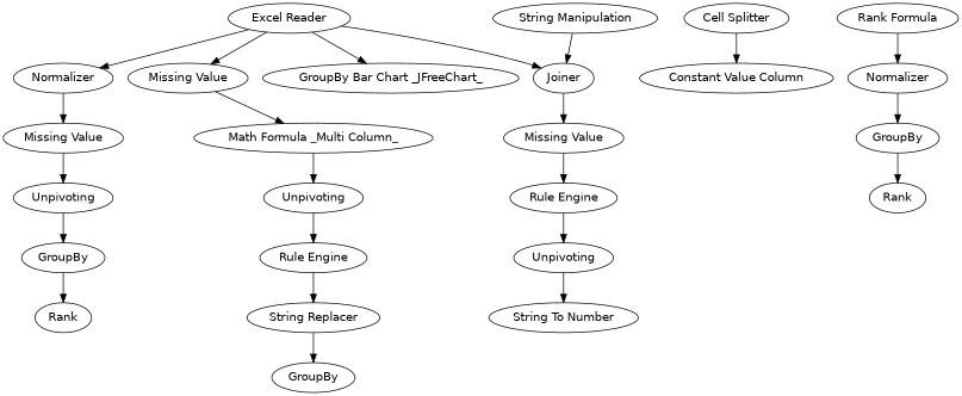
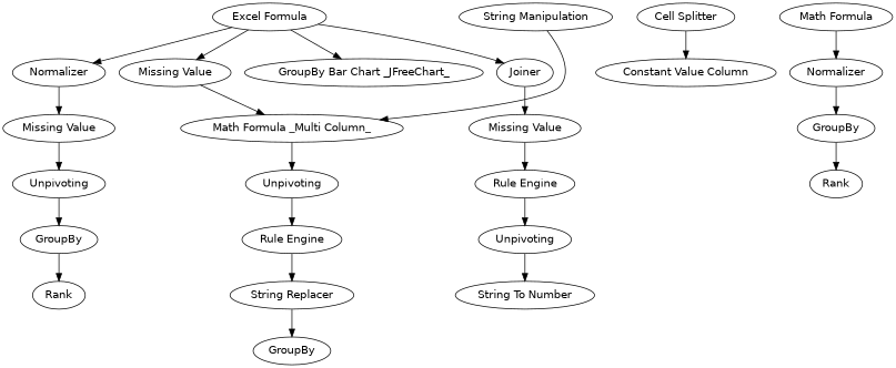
  digraph {
    fontname="DejaVu Sans"
    rankdir=TB
    node [fontname="DejaVu Sans"]
    edge [fontname="DejaVu Sans"]
-   n1 [label="Excel Reader"]
+   n1 [label="Excel Formula"]
    n2 [label="GroupBy Bar Chart _JFreeChart_"]
    n3 [label=Normalizer]
    n4 [label=Joiner]
    n5 [label="Missing Value"]
    n6 [label="Missing Value"]
    n7 [label="Missing Value"]
    n8 [label="Math Formula _Multi Column_"]
    n9 [label=Unpivoting]
    n10 [label=GroupBy]
    n11 [label=Rank]
    n12 [label="Cell Splitter"]
    n13 [label="Constant Value Column"]
    n14 [label="String Manipulation"]
    n15 [label="Rule Engine"]
    n16 [label=Unpivoting]
    n17 [label="String To Number"]
-   n18 [label="Rank Formula"]
+   n18 [label="Math Formula"]
    n19 [label=Normalizer]
    n20 [label=GroupBy]
    n21 [label=Rank]
    n22 [label=Unpivoting]
    n23 [label="Rule Engine"]
    n24 [label="String Replacer"]
    n25 [label=GroupBy]
    n1 -> n2
    n1 -> n3
    n1 -> n4
    n1 -> n5
    n3 -> n6
    n4 -> n7
    n5 -> n8
    n6 -> n9
    n7 -> n15
    n8 -> n22
    n9 -> n10
    n10 -> n11
    n12 -> n13
-   n14 -> n4
+   n14 -> n8
    n15 -> n16
    n16 -> n17
    n18 -> n19
    n19 -> n20
    n20 -> n21
    n22 -> n23
    n23 -> n24
    n24 -> n25
  }
